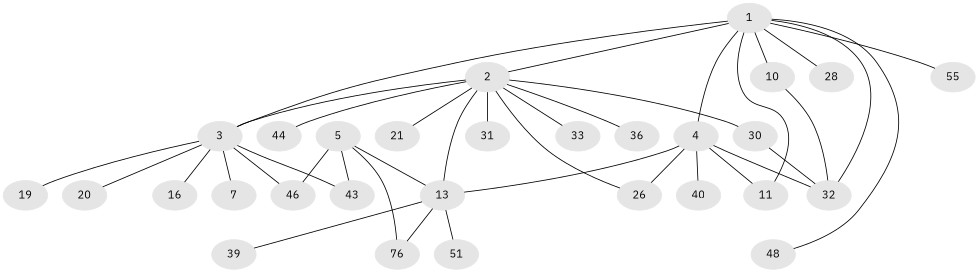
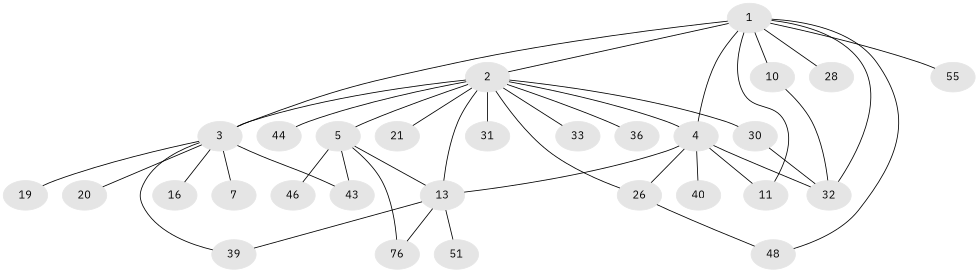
  graph {
    fontname="IBM Plex Sans"
    node [color=gray90 fontname="IBM Plex Sans" style=filled]
    edge [fontname="IBM Plex Sans"]
    1 [super="+8+18"]
    2 [super="+23+17+9"]
    3 [super="+12"]
    4 [super="+6"]
    10
    11 [super="+41"]
    28
    32 [super="+42+52"]
    48
    55
    5 [super="+14+22"]
    13
    21
    26 [super="+38+57"]
    30
    31
    33
    36 [super="+60"]
    n19 [label=44 super="+50"]
    16
    7
    19 [super="+35"]
    20
    39 [super="+53"]
    43
    40
    46
    n28 [label=76]
    51
    1 -- 2 [weight=2]
    1 -- 3
    1 -- 4
    1 -- 10
    1 -- 11
    1 -- 28
    1 -- 32
    1 -- 48
    1 -- 55
    2 -- 3
+   2 -- 4
+   2 -- 5 [weight=2]
    2 -- 13 [weight=2]
    2 -- 21
    2 -- 26
    2 -- 30
    2 -- 31
    2 -- 33
    2 -- 36
    2 -- n19
    3 -- 16
    3 -- 7
    3 -- 19
    3 -- 20
-   3 -- 46
+   3 -- 39
    3 -- 43
    4 -- 11
    4 -- 32
    4 -- 13
    4 -- 26
    4 -- 40
    10 -- 32
    5 -- 13
    5 -- 43
    5 -- 46
    5 -- n28
    13 -- 39
    13 -- n28
    13 -- 51
+   26 -- 48
    30 -- 32
  }
